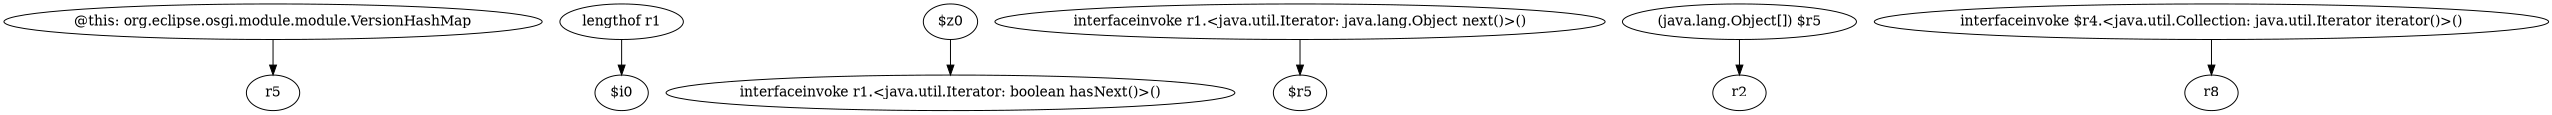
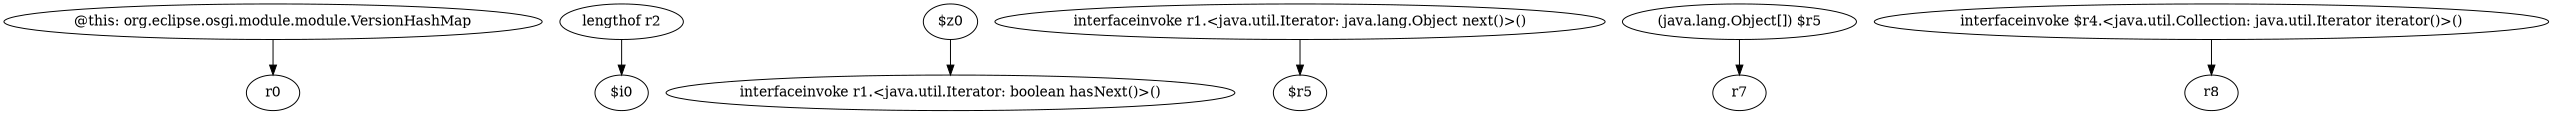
  digraph {
    n1 [label="@this: org.eclipse.osgi.module.module.VersionHashMap"]
-   n2 [label=r5]
-   n3 [label="lengthof r1"]
+   n2 [label=r0]
+   n3 [label="lengthof r2"]
    n4 [label="$i0"]
    n5 [label="interfaceinvoke r1.<java.util.Iterator: boolean hasNext()>()"]
    n6 [label="$z0"]
    n7 [label="interfaceinvoke r1.<java.util.Iterator: java.lang.Object next()>()"]
    n8 [label="$r5"]
    n9 [label="(java.lang.Object[]) $r5"]
-   n10 [label=r2]
+   n10 [label=r7]
    n11 [label="interfaceinvoke $r4.<java.util.Collection: java.util.Iterator iterator()>()"]
    n12 [label=r8]
    n1 -> n2
    n3 -> n4
    n6 -> n5
    n7 -> n8
    n9 -> n10
    n11 -> n12
  }
